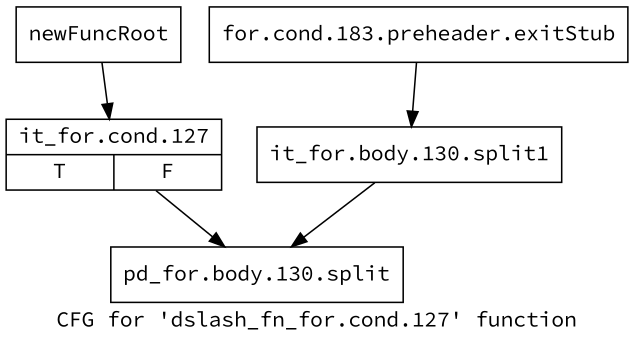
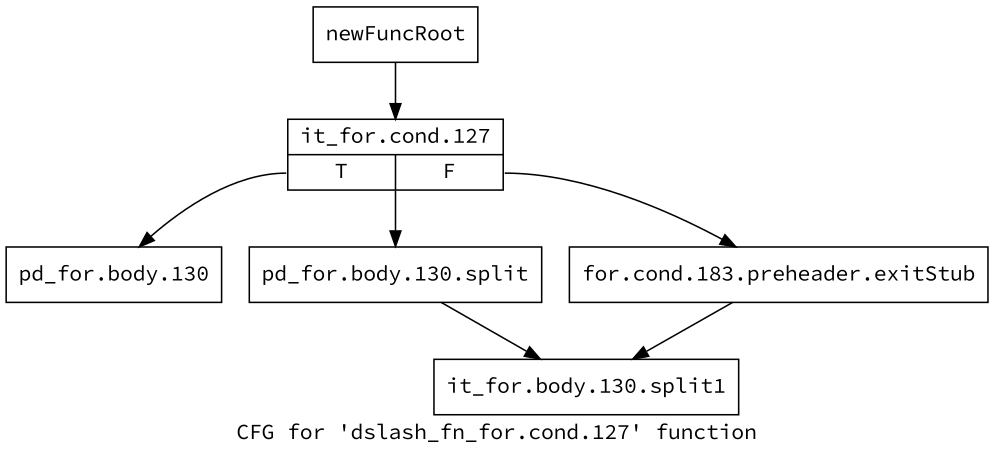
  digraph {
    fontname="Source Code Pro"
    label="CFG for 'dslash_fn_for.cond.127' function"
    node [fontname="Source Code Pro" shape=record]
    edge [fontname="Source Code Pro"]
    n1 [label="{newFuncRoot}"]
    n2 [label="{it_for.cond.127|{<s0>T|<s1>F}}"]
    n3 [label="{for.cond.183.preheader.exitStub}"]
+   n4 [label="{pd_for.body.130}"]
    n5 [label="{pd_for.body.130.split}"]
    n6 [label="{it_for.body.130.split1}"]
    n1 -> n2
+   n2 -> n3 [tailport=s1]
+   n2 -> n4 [tailport=s0]
    n2 -> n5
    n3 -> n6
-   n6 -> n5
+   n5 -> n6
  }
